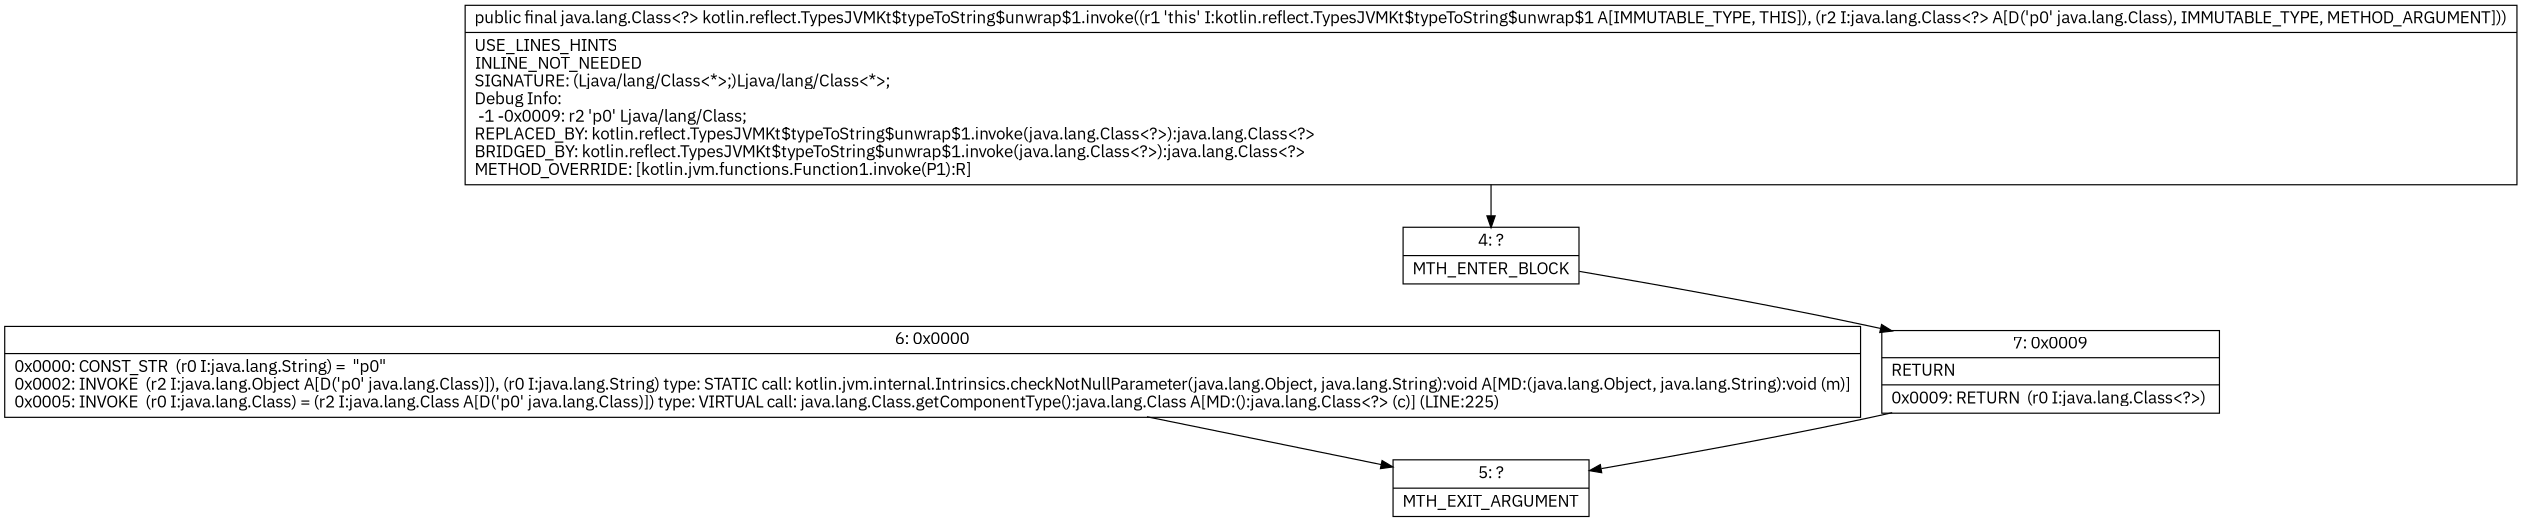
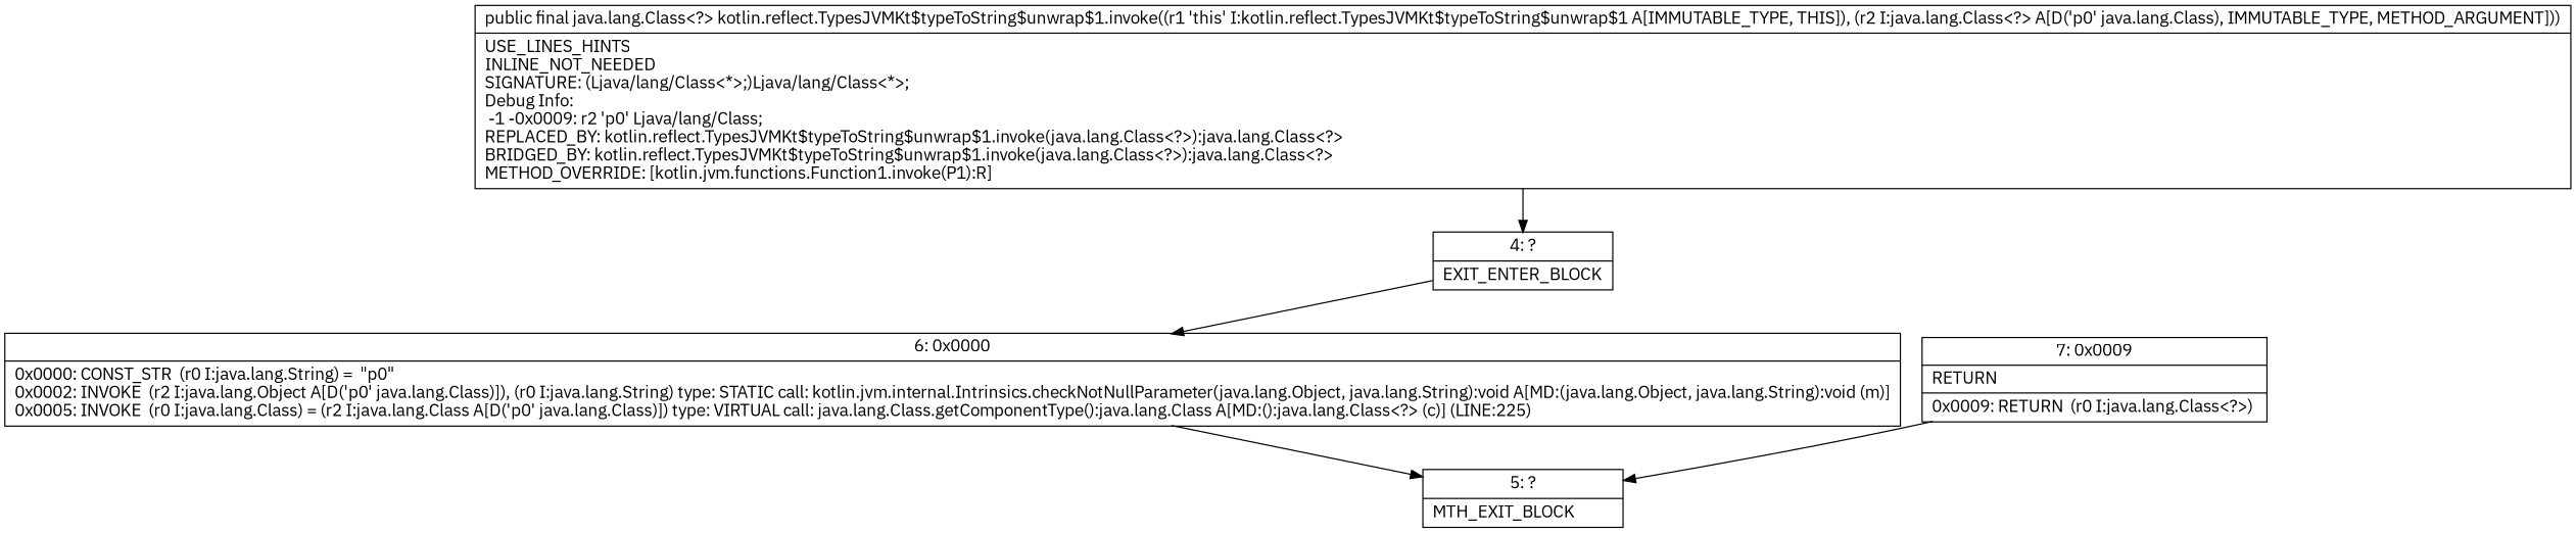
  digraph {
    fontname="IBM Plex Sans"
    node [fontname="IBM Plex Sans" shape=record]
    edge [fontname="IBM Plex Sans"]
-   n1 [label="{4\:\ ?|MTH_ENTER_BLOCK\l}"]
+   n1 [label="{4\:\ ?|EXIT_ENTER_BLOCK\l}"]
    n2 [label="{6\:\ 0x0000|0x0000: CONST_STR  (r0 I:java.lang.String) =  \"p0\" \l0x0002: INVOKE  (r2 I:java.lang.Object A[D('p0' java.lang.Class)]), (r0 I:java.lang.String) type: STATIC call: kotlin.jvm.internal.Intrinsics.checkNotNullParameter(java.lang.Object, java.lang.String):void A[MD:(java.lang.Object, java.lang.String):void (m)]\l0x0005: INVOKE  (r0 I:java.lang.Class) = (r2 I:java.lang.Class A[D('p0' java.lang.Class)]) type: VIRTUAL call: java.lang.Class.getComponentType():java.lang.Class A[MD:():java.lang.Class\<?\> (c)] (LINE:225)\l}"]
-   n3 [label="{5\:\ ?|MTH_EXIT_ARGUMENT\l}"]
+   n3 [label="{5\:\ ?|MTH_EXIT_BLOCK\l}"]
    n4 [label="{7\:\ 0x0009|RETURN\l|0x0009: RETURN  (r0 I:java.lang.Class\<?\>) \l}"]
    n5 [label="{public final java.lang.Class\<?\> kotlin.reflect.TypesJVMKt$typeToString$unwrap$1.invoke((r1 'this' I:kotlin.reflect.TypesJVMKt$typeToString$unwrap$1 A[IMMUTABLE_TYPE, THIS]), (r2 I:java.lang.Class\<?\> A[D('p0' java.lang.Class), IMMUTABLE_TYPE, METHOD_ARGUMENT]))  | USE_LINES_HINTS\lINLINE_NOT_NEEDED\lSIGNATURE: (Ljava\/lang\/Class\<*\>;)Ljava\/lang\/Class\<*\>;\lDebug Info:\l  \-1 \-0x0009: r2 'p0' Ljava\/lang\/Class;\lREPLACED_BY: kotlin.reflect.TypesJVMKt$typeToString$unwrap$1.invoke(java.lang.Class\<?\>):java.lang.Class\<?\>\lBRIDGED_BY: kotlin.reflect.TypesJVMKt$typeToString$unwrap$1.invoke(java.lang.Class\<?\>):java.lang.Class\<?\>\lMETHOD_OVERRIDE: [kotlin.jvm.functions.Function1.invoke(P1):R]\l}"]
-   n1 -> n4
+   n1 -> n2
    n2 -> n3
    n4 -> n3
    n5 -> n1
  }
